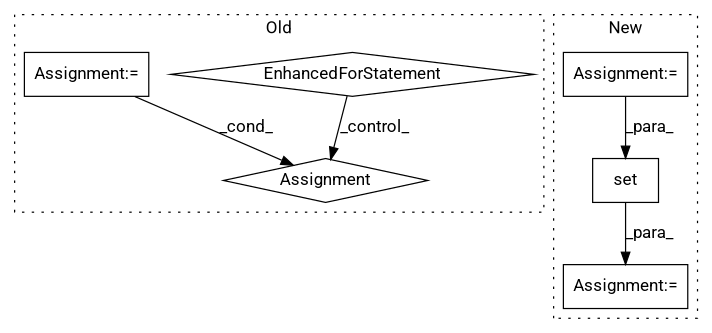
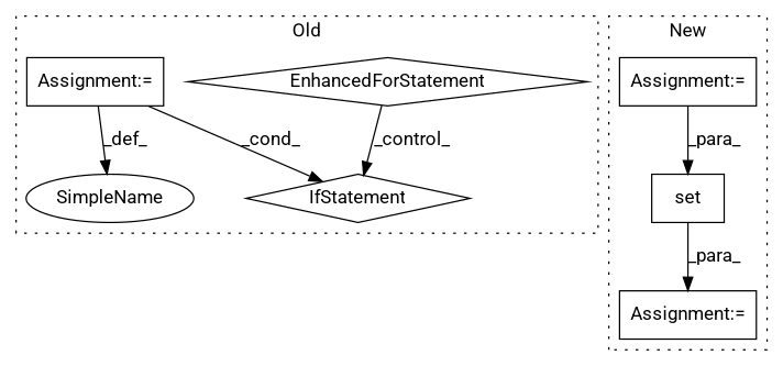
  digraph {
    fontname=Roboto
    node [a=7 fontname=Roboto l="77,2" s="2288,2397" shape=box]
    edge [fontname=Roboto]
    n1 [a=70 label=EnhancedForStatement shape=diamond]
    n2 [label="Assignment:="]
-   n3 [a=25 l="12,2" label=Assignment s="2409,2441" shape=diamond]
+   n3 [a=25 l="12,2" label=IfStatement s="2409,2441" shape=diamond]
+   n4 [a=42 l=5 label=SimpleName s=2369 shape=ellipse]
    n5 [a=32 l="4,1" label=set s="2936,2952"]
    n6 [l=1 label="Assignment:=" s=2915]
    n7 [l=1 label="Assignment:=" s=2637]
    subgraph cluster_1 {
      label=Old
      style=dotted
      n1
      n2
      n3
+     n4
    }
    subgraph cluster_2 {
      label=New
      style=dotted
      n5
      n6
      n7
    }
    n1 -> n3 [label=_control_]
    n2 -> n3 [label=_cond_]
+   n2 -> n4 [label=_def_]
    n5 -> n6 [label=_para_]
    n7 -> n5 [label=_para_]
  }
